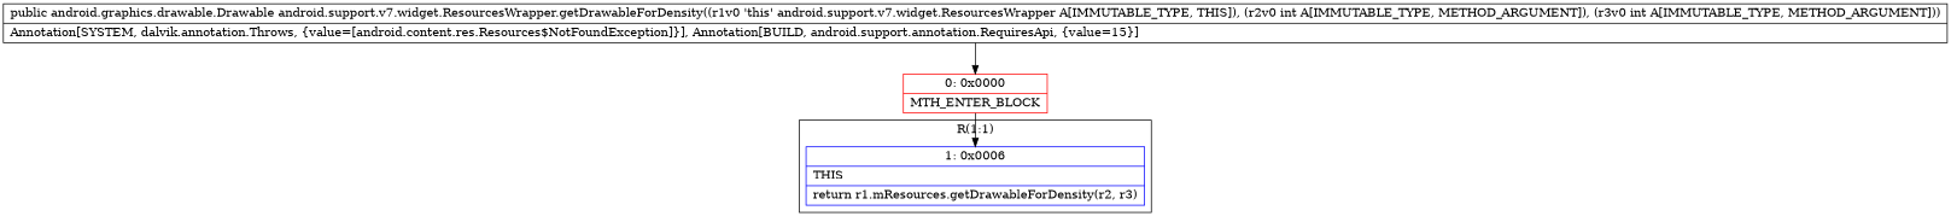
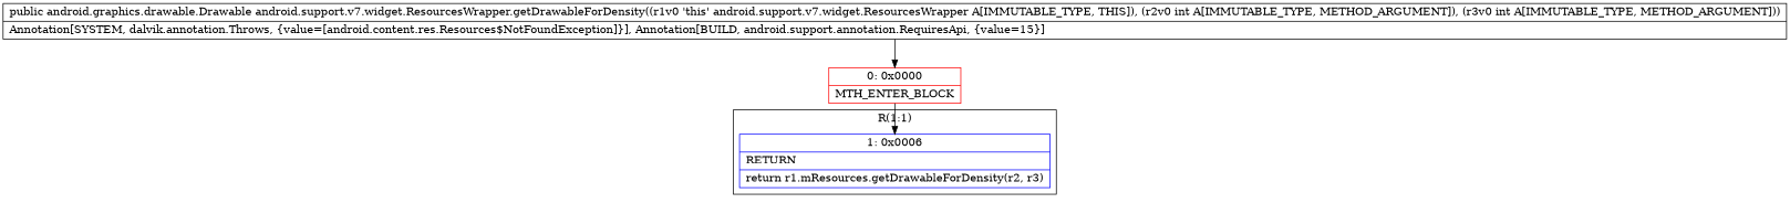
  digraph {
    node [shape=record]
-   n1 [color=blue label="{1\:\ 0x0006|THIS\l|return r1.mResources.getDrawableForDensity(r2, r3)\l}"]
+   n1 [color=blue label="{1\:\ 0x0006|RETURN\l|return r1.mResources.getDrawableForDensity(r2, r3)\l}"]
    n2 [color=red label="{0\:\ 0x0000|MTH_ENTER_BLOCK\l}"]
    n3 [label="{public android.graphics.drawable.Drawable android.support.v7.widget.ResourcesWrapper.getDrawableForDensity((r1v0 'this' android.support.v7.widget.ResourcesWrapper A[IMMUTABLE_TYPE, THIS]), (r2v0 int A[IMMUTABLE_TYPE, METHOD_ARGUMENT]), (r3v0 int A[IMMUTABLE_TYPE, METHOD_ARGUMENT]))  | Annotation[SYSTEM, dalvik.annotation.Throws, \{value=[android.content.res.Resources$NotFoundException]\}], Annotation[BUILD, android.support.annotation.RequiresApi, \{value=15\}]\l}"]
    subgraph cluster_1 {
      label="R(1:1)"
      n1
    }
    n2 -> n1
    n3 -> n2
  }
